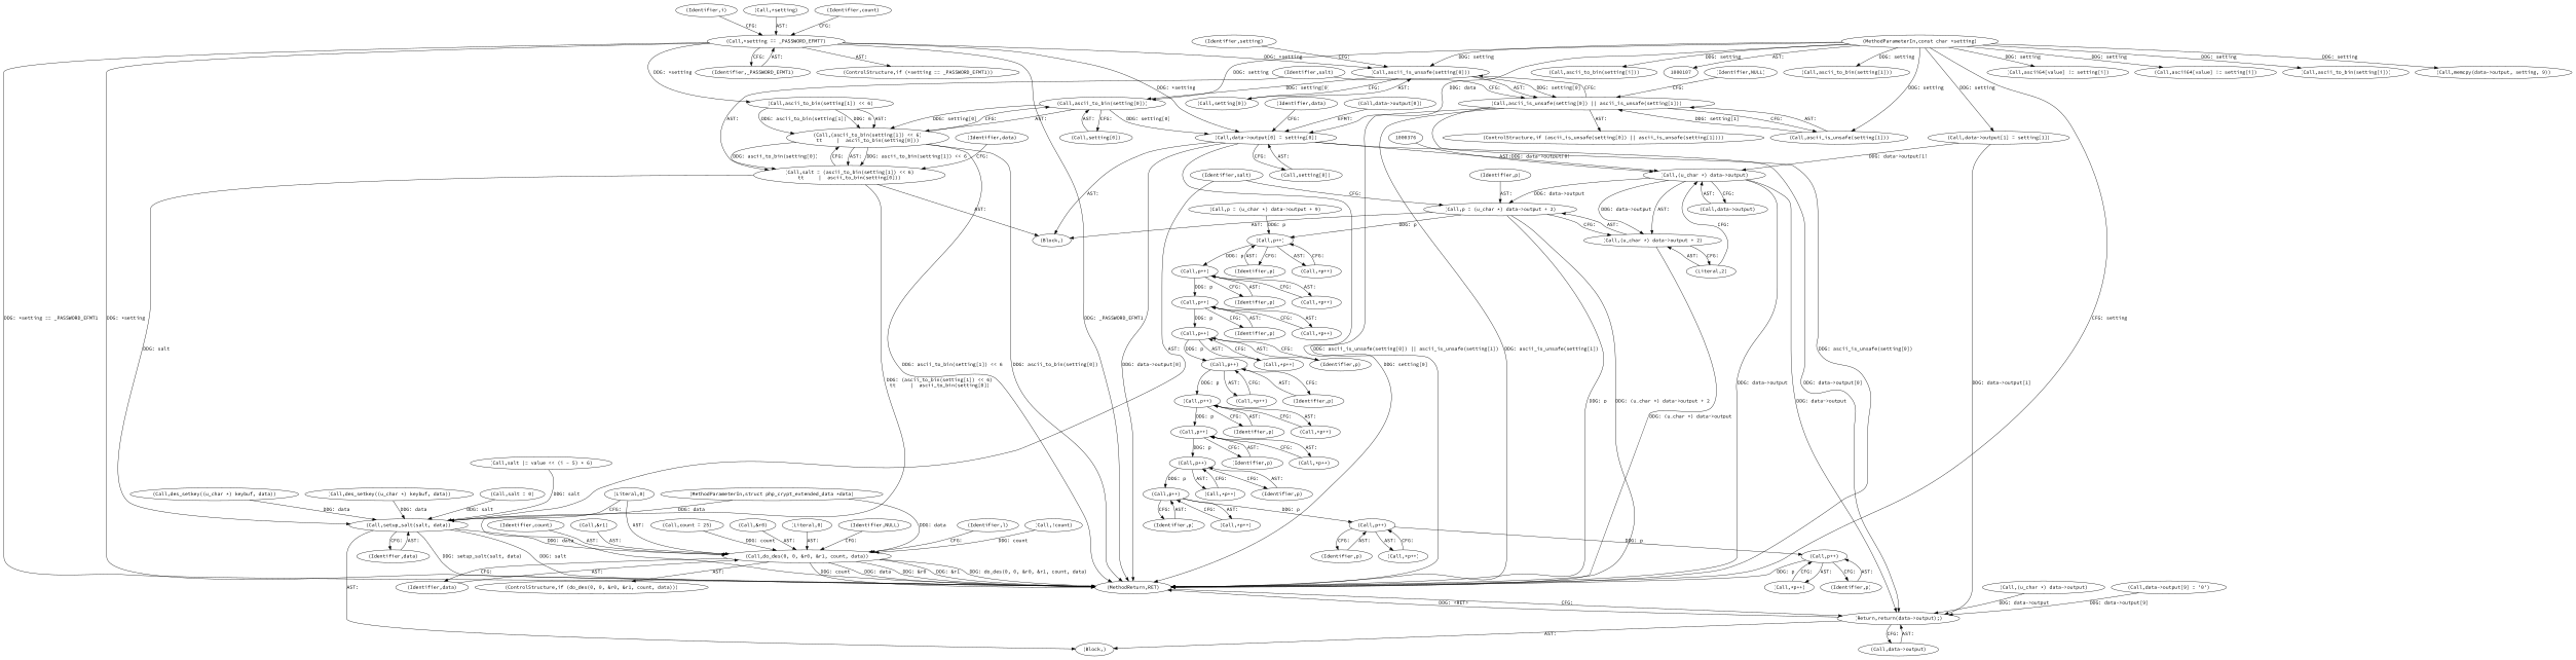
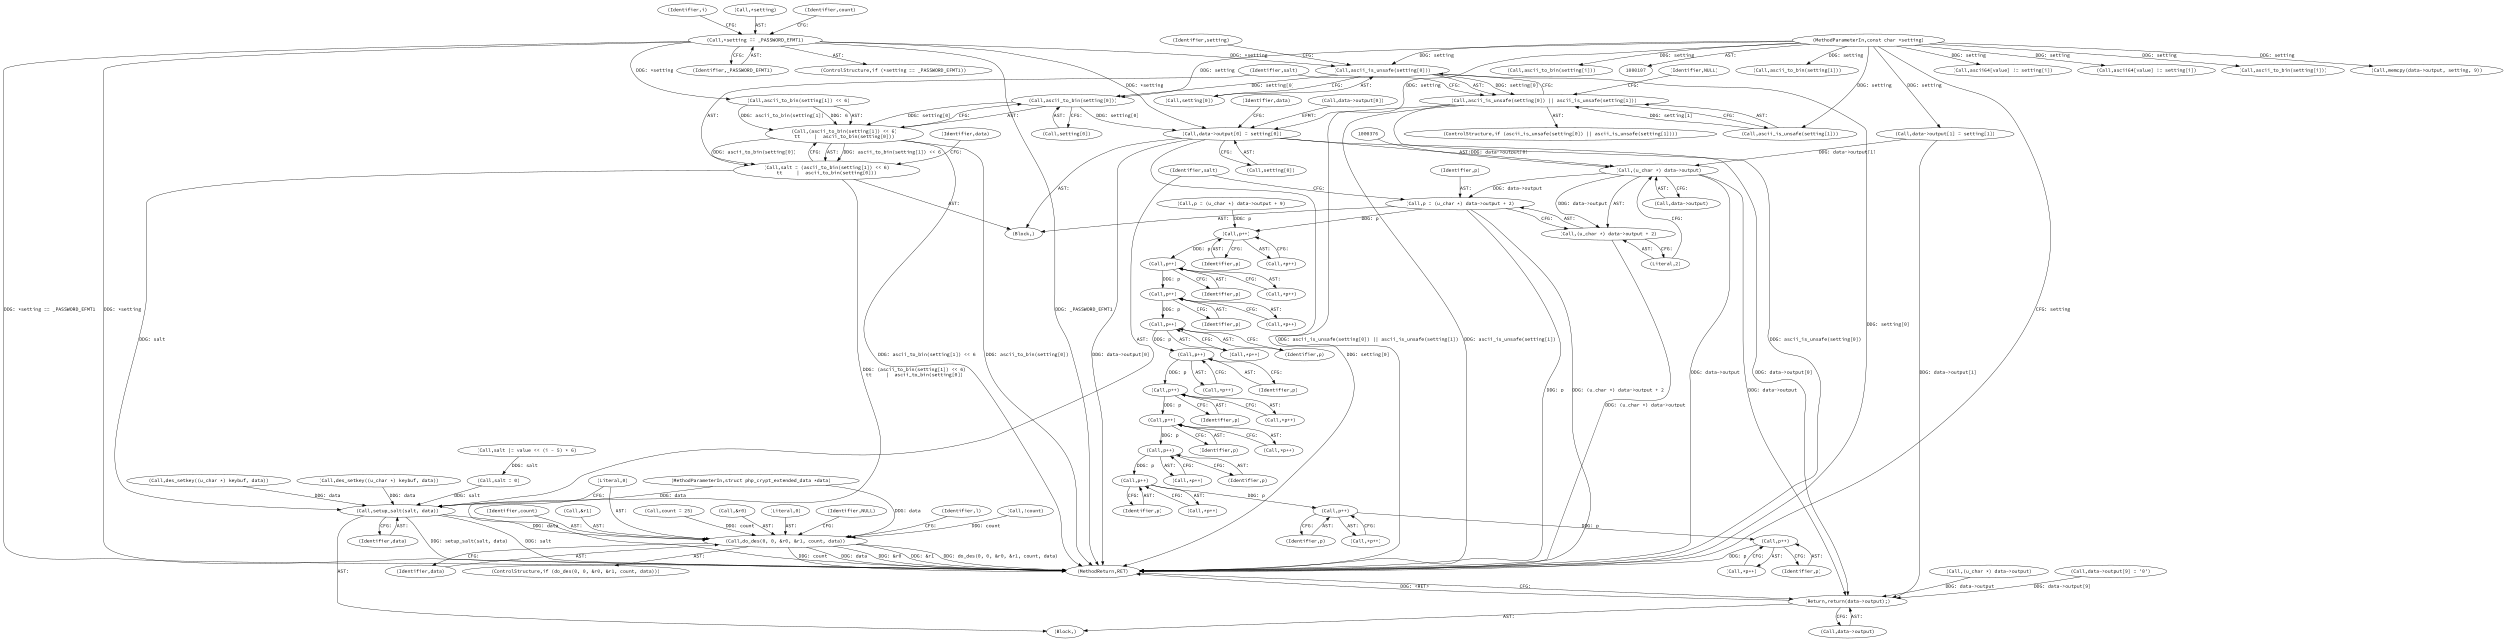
  digraph {
    fontname="Source Code Pro"
    node [fontname="Source Code Pro"]
    edge [fontname="Source Code Pro"]
    n1 [label="(Call,ascii_is_unsafe(setting[0]))"]
    n2 [label="(Call,ascii_is_unsafe(setting[0]) || ascii_is_unsafe(setting[1]))"]
    n3 [label="(Call,ascii_to_bin(setting[0]))"]
    n4 [label="(MethodReturn,RET)"]
    n5 [label="(Call,setting[0])"]
    n6 [label="(Call,ascii_is_unsafe(setting[1]))"]
    n7 [label="(ControlStructure,if (ascii_is_unsafe(setting[0]) || ascii_is_unsafe(setting[1])))"]
    n8 [label="(Call,data->output[0] = setting[0])"]
    n9 [label="(Call,(ascii_to_bin(setting[1]) << 6)\n\t\t     |  ascii_to_bin(setting[0]))"]
    n10 [label="(Call,setting[0])"]
    n11 [label="(Return,return(data->output);)"]
-   n12 [label="(Call,*setting == _PASSWORD_EFMT7)"]
+   n12 [label="(Call,*setting == _PASSWORD_EFMT1)"]
    n13 [label="(ControlStructure,if (*setting == _PASSWORD_EFMT1))"]
    n14 [label="(Identifier,_PASSWORD_EFMT1)"]
    n15 [label="(Call,ascii_to_bin(setting[1]) << 6)"]
    n16 [label="(Block,)"]
    n17 [label="(Call,(u_char *) data->output)"]
    n18 [label="(Call,setting[0])"]
    n19 [label="(MethodParameterIn,const char *setting)"]
    n20 [label="(Call,ascii_to_bin(setting[1]))"]
    n21 [label="(Call,data->output[1] = setting[1])"]
    n22 [label="(Call,ascii64[value] != setting[i])"]
    n23 [label="(Call,ascii64[value] != setting[i])"]
    n24 [label="(Call,ascii_to_bin(setting[i]))"]
    n25 [label="(Call,memcpy(data->output, setting, 9))"]
    n26 [label="(Call,ascii_to_bin(setting[i]))"]
    1000107
    n28 [label="(Call,salt = (ascii_to_bin(setting[1]) << 6)\n\t\t     |  ascii_to_bin(setting[0]))"]
    n29 [label="(Call,setup_salt(salt, data))"]
    n30 [label="(Call,do_des(0, 0, &r0, &r1, count, data))"]
    n31 [label="(Identifier,data)"]
    n32 [label="(Block,)"]
    n33 [label="(ControlStructure,if (do_des(0, 0, &r0, &r1, count, data)))"]
    n34 [label="(Identifier,data)"]
    n35 [label="(Call,p = (u_char *) data->output + 2)"]
    n36 [label="(Call,(u_char *) data->output + 2)"]
    n37 [label="(Call,data->output)"]
    n38 [label="(Call,data->output)"]
    n39 [label="(Call,p++)"]
    n40 [label="(Literal,2)"]
    n41 [label="(Call,p++)"]
    n42 [label="(Identifier,p)"]
    n43 [label="(Call,*p++)"]
    n44 [label="(Call,p++)"]
    n45 [label="(Call,*p++)"]
    n46 [label="(Identifier,p)"]
    n47 [label="(Call,p++)"]
    n48 [label="(Call,*p++)"]
    n49 [label="(Identifier,p)"]
    n50 [label="(Call,p++)"]
    n51 [label="(Identifier,p)"]
    n52 [label="(Call,*p++)"]
    n53 [label="(Call,p++)"]
    n54 [label="(Identifier,p)"]
    n55 [label="(Call,*p++)"]
    n56 [label="(Call,p++)"]
    n57 [label="(Call,*p++)"]
    n58 [label="(Identifier,p)"]
    n59 [label="(Call,p++)"]
    n60 [label="(Call,*p++)"]
    n61 [label="(Identifier,p)"]
    n62 [label="(Call,p++)"]
    n63 [label="(Call,*p++)"]
    n64 [label="(Identifier,p)"]
    n65 [label="(Call,p++)"]
    n66 [label="(Call,*p++)"]
    n67 [label="(Identifier,p)"]
    n68 [label="(Call,p++)"]
    n69 [label="(Identifier,p)"]
    n70 [label="(Call,*p++)"]
    n71 [label="(Identifier,p)"]
    n72 [label="(Call,*p++)"]
    n73 [label="(Call,p = (u_char *) data->output + 9)"]
    n74 [label="(MethodParameterIn,struct php_crypt_extended_data *data)"]
    n75 [label="(Literal,0)"]
    n76 [label="(Call,des_setkey((u_char *) keybuf, data))"]
    n77 [label="(Identifier,i)"]
    n78 [label="(Identifier,p)"]
    n79 [label="(Identifier,NULL)"]
    n80 [label="(Identifier,l)"]
    n81 [label="(Identifier,data)"]
    n82 [label="(Call,des_setkey((u_char *) keybuf, data))"]
    n83 [label="(Literal,0)"]
    n84 [label="(Call,!count)"]
    n85 [label="(Identifier,count)"]
    n86 [label="(Call,&r1)"]
    n87 [label="(Identifier,salt)"]
    n88 [label="(Identifier,data)"]
    n89 [label="(Call,*setting)"]
    n90 [label="(Identifier,setting)"]
    n91 [label="(Call,count = 25)"]
    n92 [label="(Identifier,salt)"]
    n93 [label="(Identifier,count)"]
    n94 [label="(Identifier,NULL)"]
    n95 [label="(Call,(u_char *) data->output)"]
    n96 [label="(Call,salt = 0)"]
    n97 [label="(Call,data->output[0])"]
    n98 [label="(Call,data->output[9] = '\0')"]
    n99 [label="(Call,&r0)"]
    n100 [label="(Call,salt |= value << (i - 5) * 6)"]
    1000376
    n1 -> n2 [label="AST: "]
    n1 -> n2 [label="DDG: setting[0]"]
    n1 -> n3 [label="DDG: setting[0]"]
+   n1 -> n4 [label="DDG: setting[0]"]
    n1 -> n5 [label="CFG: "]
    n2 -> n1 [label="CFG: "]
    n2 -> n4 [label="DDG: ascii_is_unsafe(setting[0])"]
    n2 -> n4 [label="DDG: ascii_is_unsafe(setting[0]) || ascii_is_unsafe(setting[1])"]
    n2 -> n4 [label="DDG: ascii_is_unsafe(setting[1])"]
    n2 -> n6 [label="CFG: "]
    n2 -> n7 [label="AST: "]
    n3 -> n8 [label="DDG: setting[0]"]
    n3 -> n9 [label="AST: "]
    n3 -> n9 [label="DDG: setting[0]"]
    n3 -> n10 [label="CFG: "]
    n4 -> n11 [label="CFG: "]
    n5 -> n1 [label="AST: "]
    n6 -> n2 [label="AST: "]
    n6 -> n2 [label="DDG: setting[1]"]
    n8 -> n4 [label="DDG: setting[0]"]
    n8 -> n4 [label="DDG: data->output[0]"]
    n8 -> n11 [label="DDG: data->output[0]"]
    n8 -> n16 [label="AST: "]
    n8 -> n17 [label="DDG: data->output[0]"]
    n8 -> n18 [label="CFG: "]
    n9 -> n3 [label="CFG: "]
    n9 -> n4 [label="DDG: ascii_to_bin(setting[1]) << 6"]
    n9 -> n4 [label="DDG: ascii_to_bin(setting[0])"]
    n9 -> n28 [label="AST: "]
    n9 -> n28 [label="DDG: ascii_to_bin(setting[1]) << 6"]
    n9 -> n28 [label="DDG: ascii_to_bin(setting[0])"]
    n10 -> n3 [label="AST: "]
    n11 -> n4 [label="DDG: <RET>"]
    n11 -> n32 [label="AST: "]
    n11 -> n38 [label="CFG: "]
    n12 -> n1 [label="DDG: *setting"]
    n12 -> n4 [label="DDG: _PASSWORD_EFMT1"]
    n12 -> n4 [label="DDG: *setting"]
    n12 -> n4 [label="DDG: *setting == _PASSWORD_EFMT1"]
    n12 -> n8 [label="DDG: *setting"]
    n12 -> n13 [label="AST: "]
    n12 -> n14 [label="CFG: "]
    n12 -> n15 [label="DDG: *setting"]
    n14 -> n12 [label="AST: "]
    n15 -> n9 [label="AST: "]
    n15 -> n9 [label="DDG: ascii_to_bin(setting[1])"]
    n15 -> n9 [label="DDG: 6"]
    n17 -> n4 [label="DDG: data->output"]
    n17 -> n11 [label="DDG: data->output"]
    n17 -> n35 [label="DDG: data->output"]
    n17 -> n36 [label="AST: "]
    n17 -> n36 [label="DDG: data->output"]
    n17 -> n37 [label="CFG: "]
    n18 -> n8 [label="AST: "]
    n19 -> n1 [label="DDG: setting"]
    n19 -> n3 [label="DDG: setting"]
    n19 -> n4 [label="CFG: setting"]
    n19 -> n6 [label="DDG: setting"]
-   n19 -> n8 [label="DDG: data"]
+   n19 -> n8 [label="DDG: setting"]
    n19 -> n20 [label="DDG: setting"]
    n19 -> n21 [label="DDG: setting"]
    n19 -> n22 [label="DDG: setting"]
    n19 -> n23 [label="DDG: setting"]
    n19 -> n24 [label="DDG: setting"]
    n19 -> n25 [label="DDG: setting"]
    n19 -> n26 [label="DDG: setting"]
    n19 -> 1000107 [label="AST: "]
    n21 -> n11 [label="DDG: data->output[1]"]
    n21 -> n17 [label="DDG: data->output[1]"]
    n28 -> n4 [label="DDG: (ascii_to_bin(setting[1]) << 6)\n\t\t     |  ascii_to_bin(setting[0])"]
    n28 -> n9 [label="CFG: "]
    n28 -> n16 [label="AST: "]
    n28 -> n29 [label="DDG: salt"]
    n29 -> n4 [label="DDG: salt"]
    n29 -> n4 [label="DDG: setup_salt(salt, data)"]
    n29 -> n30 [label="DDG: data"]
    n29 -> n31 [label="CFG: "]
    n29 -> n32 [label="AST: "]
    n30 -> n4 [label="DDG: count"]
    n30 -> n4 [label="DDG: data"]
    n30 -> n4 [label="DDG: &r0"]
    n30 -> n4 [label="DDG: &r1"]
    n30 -> n4 [label="DDG: do_des(0, 0, &r0, &r1, count, data)"]
    n30 -> n33 [label="AST: "]
    n30 -> n34 [label="CFG: "]
    n31 -> n29 [label="AST: "]
    n34 -> n30 [label="AST: "]
    n35 -> n4 [label="DDG: p"]
    n35 -> n4 [label="DDG: (u_char *) data->output + 2"]
    n35 -> n16 [label="AST: "]
    n35 -> n36 [label="CFG: "]
    n35 -> n39 [label="DDG: p"]
    n36 -> n4 [label="DDG: (u_char *) data->output"]
    n36 -> n35 [label="AST: "]
    n36 -> n40 [label="CFG: "]
    n37 -> n17 [label="AST: "]
    n38 -> n11 [label="AST: "]
    n39 -> n41 [label="DDG: p"]
    n39 -> n42 [label="CFG: "]
    n39 -> n43 [label="AST: "]
    n40 -> n17 [label="CFG: "]
    n40 -> n36 [label="AST: "]
    n41 -> n44 [label="DDG: p"]
    n41 -> n45 [label="AST: "]
    n41 -> n46 [label="CFG: "]
    n42 -> n39 [label="AST: "]
    n43 -> n39 [label="CFG: "]
    n44 -> n47 [label="DDG: p"]
    n44 -> n48 [label="AST: "]
    n44 -> n49 [label="CFG: "]
    n45 -> n41 [label="CFG: "]
    n46 -> n41 [label="AST: "]
    n47 -> n50 [label="DDG: p"]
    n47 -> n51 [label="CFG: "]
    n47 -> n52 [label="AST: "]
    n48 -> n44 [label="CFG: "]
    n49 -> n44 [label="AST: "]
    n50 -> n53 [label="DDG: p"]
    n50 -> n54 [label="CFG: "]
    n50 -> n55 [label="AST: "]
    n51 -> n47 [label="AST: "]
    n52 -> n47 [label="CFG: "]
    n53 -> n56 [label="DDG: p"]
    n53 -> n57 [label="AST: "]
    n53 -> n58 [label="CFG: "]
    n54 -> n50 [label="AST: "]
    n55 -> n50 [label="CFG: "]
    n56 -> n59 [label="DDG: p"]
    n56 -> n60 [label="AST: "]
    n56 -> n61 [label="CFG: "]
    n57 -> n53 [label="CFG: "]
    n58 -> n53 [label="AST: "]
    n59 -> n62 [label="DDG: p"]
    n59 -> n63 [label="AST: "]
    n59 -> n64 [label="CFG: "]
    n60 -> n56 [label="CFG: "]
    n61 -> n56 [label="AST: "]
    n62 -> n65 [label="DDG: p"]
    n62 -> n66 [label="AST: "]
    n62 -> n67 [label="CFG: "]
    n63 -> n59 [label="CFG: "]
    n64 -> n59 [label="AST: "]
    n65 -> n68 [label="DDG: p"]
    n65 -> n69 [label="CFG: "]
    n65 -> n70 [label="AST: "]
    n66 -> n62 [label="CFG: "]
    n67 -> n62 [label="AST: "]
    n68 -> n4 [label="DDG: p"]
    n68 -> n71 [label="CFG: "]
    n68 -> n72 [label="AST: "]
    n69 -> n65 [label="AST: "]
    n70 -> n65 [label="CFG: "]
    n71 -> n68 [label="AST: "]
    n72 -> n68 [label="CFG: "]
    n73 -> n39 [label="DDG: p"]
    n74 -> n29 [label="DDG: data"]
    n74 -> n30 [label="DDG: data"]
    n75 -> n30 [label="AST: "]
    n76 -> n29 [label="DDG: data"]
    n77 -> n12 [label="CFG: "]
    n78 -> n35 [label="AST: "]
    n79 -> n30 [label="CFG: "]
    n80 -> n30 [label="CFG: "]
    n81 -> n28 [label="CFG: "]
    n82 -> n29 [label="DDG: data"]
    n83 -> n29 [label="CFG: "]
    n83 -> n30 [label="AST: "]
    n84 -> n30 [label="DDG: count"]
    n85 -> n30 [label="AST: "]
    n86 -> n30 [label="AST: "]
    n87 -> n2 [label="CFG: "]
    n87 -> n28 [label="AST: "]
    n88 -> n8 [label="CFG: "]
    n89 -> n12 [label="AST: "]
    n90 -> n1 [label="CFG: "]
    n91 -> n30 [label="DDG: count"]
    n92 -> n29 [label="AST: "]
    n92 -> n35 [label="CFG: "]
    n93 -> n12 [label="CFG: "]
    n94 -> n2 [label="CFG: "]
    n95 -> n11 [label="DDG: data->output"]
    n96 -> n29 [label="DDG: salt"]
    n97 -> n8 [label="EFMT: "]
    n98 -> n11 [label="DDG: data->output[9]"]
    n99 -> n30 [label="AST: "]
-   n100 -> n29 [label="DDG: salt"]
+   n100 -> n96 [label="DDG: salt"]
    1000376 -> n17 [label="AST: "]
  }
